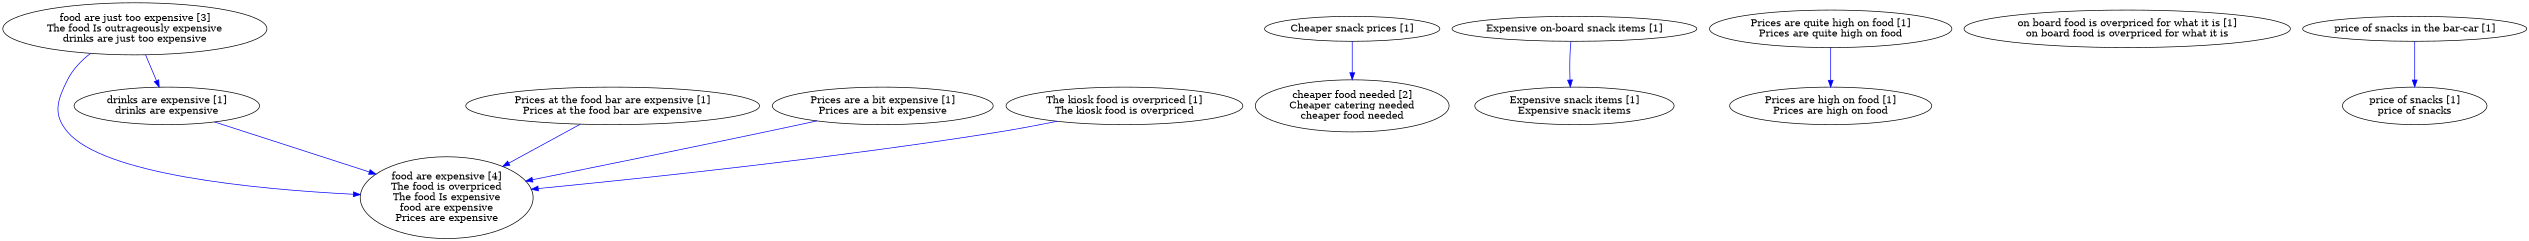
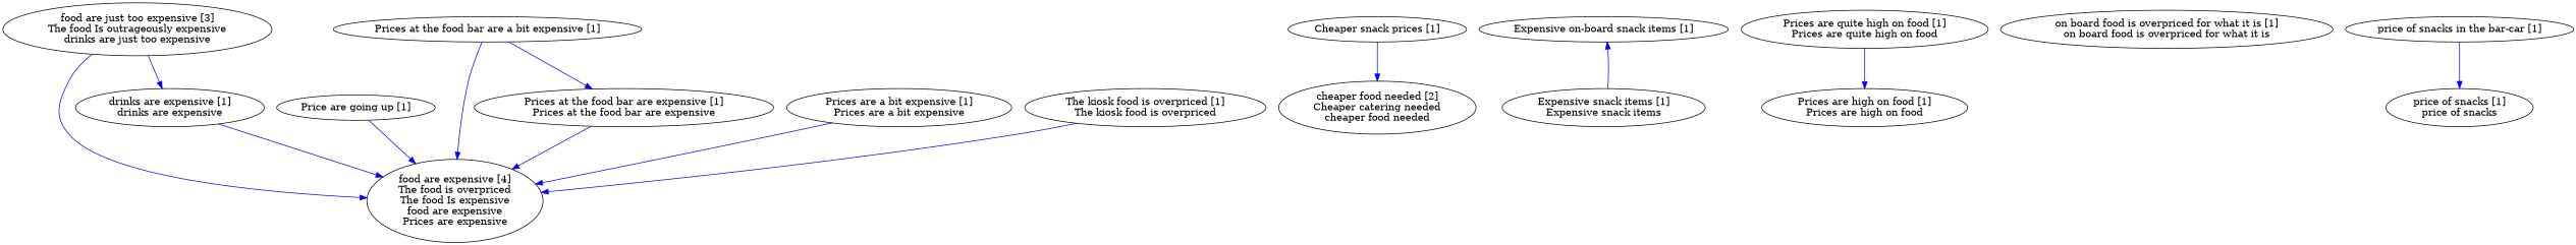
  digraph {
    edge [color=blue]
    "food are just too expensive [3]\nThe food Is outrageously expensive\ndrinks are just too expensive"
    "food are expensive [4]\nThe food is overpriced\nThe food Is expensive\nfood are expensive\nPrices are expensive"
    "drinks are expensive [1]\ndrinks are expensive"
    "Cheaper snack prices [1]"
    "cheaper food needed [2]\nCheaper catering needed\ncheaper food needed"
    "Expensive on-board snack items [1]"
    "Expensive snack items [1]\nExpensive snack items"
+   "Price are going up [1]"
    "Prices are quite high on food [1]\nPrices are quite high on food"
    "Prices are high on food [1]\nPrices are high on food"
+   "Prices at the food bar are a bit expensive [1]"
    "Prices at the food bar are expensive [1]\nPrices at the food bar are expensive"
    "Prices are a bit expensive [1]\nPrices are a bit expensive"
    "The kiosk food is overpriced [1]\nThe kiosk food is overpriced"
    "on board food is overpriced for what it is [1]\non board food is overpriced for what it is"
    "price of snacks in the bar-car [1]"
    "price of snacks [1]\nprice of snacks"
    "food are just too expensive [3]\nThe food Is outrageously expensive\ndrinks are just too expensive" -> "food are expensive [4]\nThe food is overpriced\nThe food Is expensive\nfood are expensive\nPrices are expensive"
    "food are just too expensive [3]\nThe food Is outrageously expensive\ndrinks are just too expensive" -> "drinks are expensive [1]\ndrinks are expensive"
    "drinks are expensive [1]\ndrinks are expensive" -> "food are expensive [4]\nThe food is overpriced\nThe food Is expensive\nfood are expensive\nPrices are expensive"
    "Cheaper snack prices [1]" -> "cheaper food needed [2]\nCheaper catering needed\ncheaper food needed"
-   "Expensive on-board snack items [1]" -> "Expensive snack items [1]\nExpensive snack items"
+   "Expensive snack items [1]\nExpensive snack items" -> "Expensive on-board snack items [1]"
+   "Price are going up [1]" -> "food are expensive [4]\nThe food is overpriced\nThe food Is expensive\nfood are expensive\nPrices are expensive"
    "Prices are quite high on food [1]\nPrices are quite high on food" -> "Prices are high on food [1]\nPrices are high on food"
+   "Prices at the food bar are a bit expensive [1]" -> "food are expensive [4]\nThe food is overpriced\nThe food Is expensive\nfood are expensive\nPrices are expensive"
+   "Prices at the food bar are a bit expensive [1]" -> "Prices at the food bar are expensive [1]\nPrices at the food bar are expensive"
    "Prices at the food bar are expensive [1]\nPrices at the food bar are expensive" -> "food are expensive [4]\nThe food is overpriced\nThe food Is expensive\nfood are expensive\nPrices are expensive"
    "Prices are a bit expensive [1]\nPrices are a bit expensive" -> "food are expensive [4]\nThe food is overpriced\nThe food Is expensive\nfood are expensive\nPrices are expensive"
    "The kiosk food is overpriced [1]\nThe kiosk food is overpriced" -> "food are expensive [4]\nThe food is overpriced\nThe food Is expensive\nfood are expensive\nPrices are expensive"
    "price of snacks in the bar-car [1]" -> "price of snacks [1]\nprice of snacks"
  }
